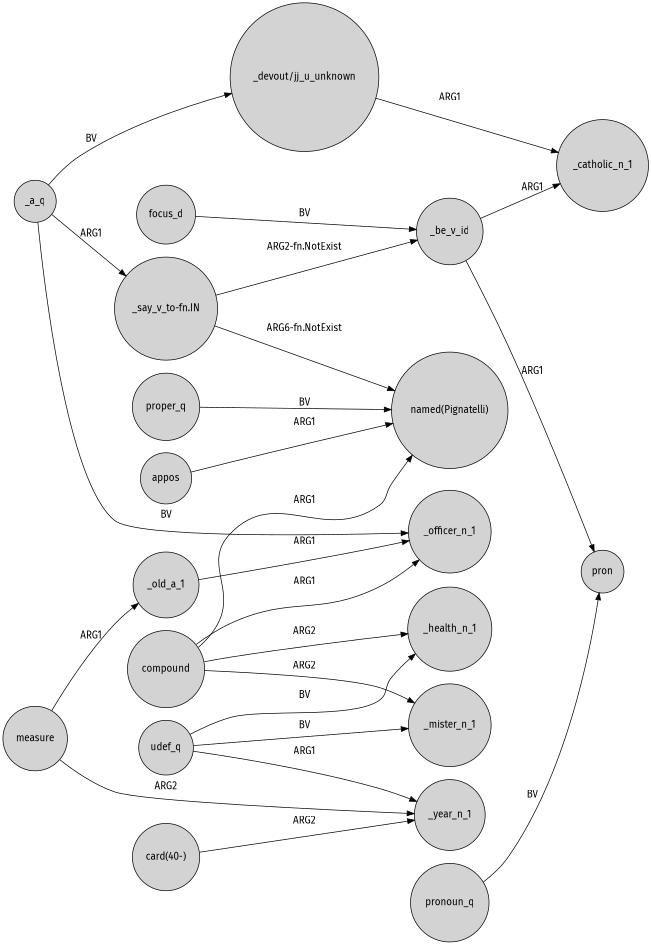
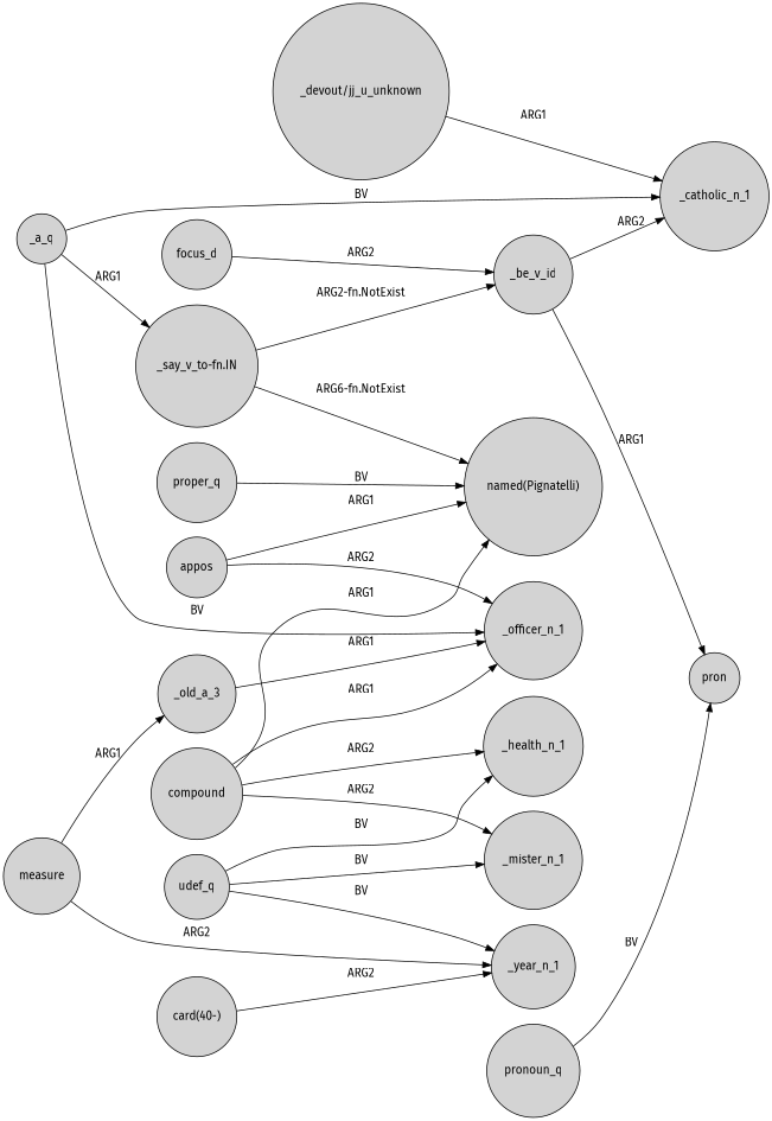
  digraph {
    fontname="Fira Sans"
    rankdir=LR
    node [fontname="Fira Sans" shape=circle style=filled]
    edge [fontname="Fira Sans"]
    focus_d
    _be_v_id
    _catholic_n_1
    pron
    "_say_v_to-fn.IN"
    "named(Pignatelli)"
    measure
    _year_n_1
-   _old_a_1
+   _old_a_1 [label=_old_a_3]
    _officer_n_1
    compound
    _mister_n_1
    _health_n_1
    "_devout/jj_u_unknown"
    _a_q
    udef_q
    proper_q
    appos
    pronoun_q
    "card(40-)"
-   focus_d -> _be_v_id [label=BV]
-   _be_v_id -> _catholic_n_1 [label=ARG1]
+   focus_d -> _be_v_id [label=ARG2]
+   _be_v_id -> _catholic_n_1 [label=ARG2]
    _be_v_id -> pron [label=ARG1]
    "_say_v_to-fn.IN" -> _be_v_id [label="ARG2-fn.NotExist"]
    "_say_v_to-fn.IN" -> "named(Pignatelli)" [label="ARG6-fn.NotExist"]
    measure -> _year_n_1 [label=ARG2]
    measure -> _old_a_1 [label=ARG1]
    _old_a_1 -> _officer_n_1 [label=ARG1]
    compound -> "named(Pignatelli)" [label=ARG1]
    compound -> _officer_n_1 [label=ARG1]
    compound -> _mister_n_1 [label=ARG2]
    compound -> _health_n_1 [label=ARG2]
    "_devout/jj_u_unknown" -> _catholic_n_1 [label=ARG1]
-   _a_q -> "_devout/jj_u_unknown" [label=BV]
+   _a_q -> _catholic_n_1 [label=BV]
    _a_q -> "_say_v_to-fn.IN" [label=ARG1]
    _a_q -> _officer_n_1 [label=BV]
-   udef_q -> _year_n_1 [label=ARG1]
+   udef_q -> _year_n_1 [label=BV]
    udef_q -> _mister_n_1 [label=BV]
    udef_q -> _health_n_1 [label=BV]
    proper_q -> "named(Pignatelli)" [label=BV]
    appos -> "named(Pignatelli)" [label=ARG1]
+   appos -> _officer_n_1 [label=ARG2]
    pronoun_q -> pron [label=BV]
    "card(40-)" -> _year_n_1 [label=ARG2]
  }
